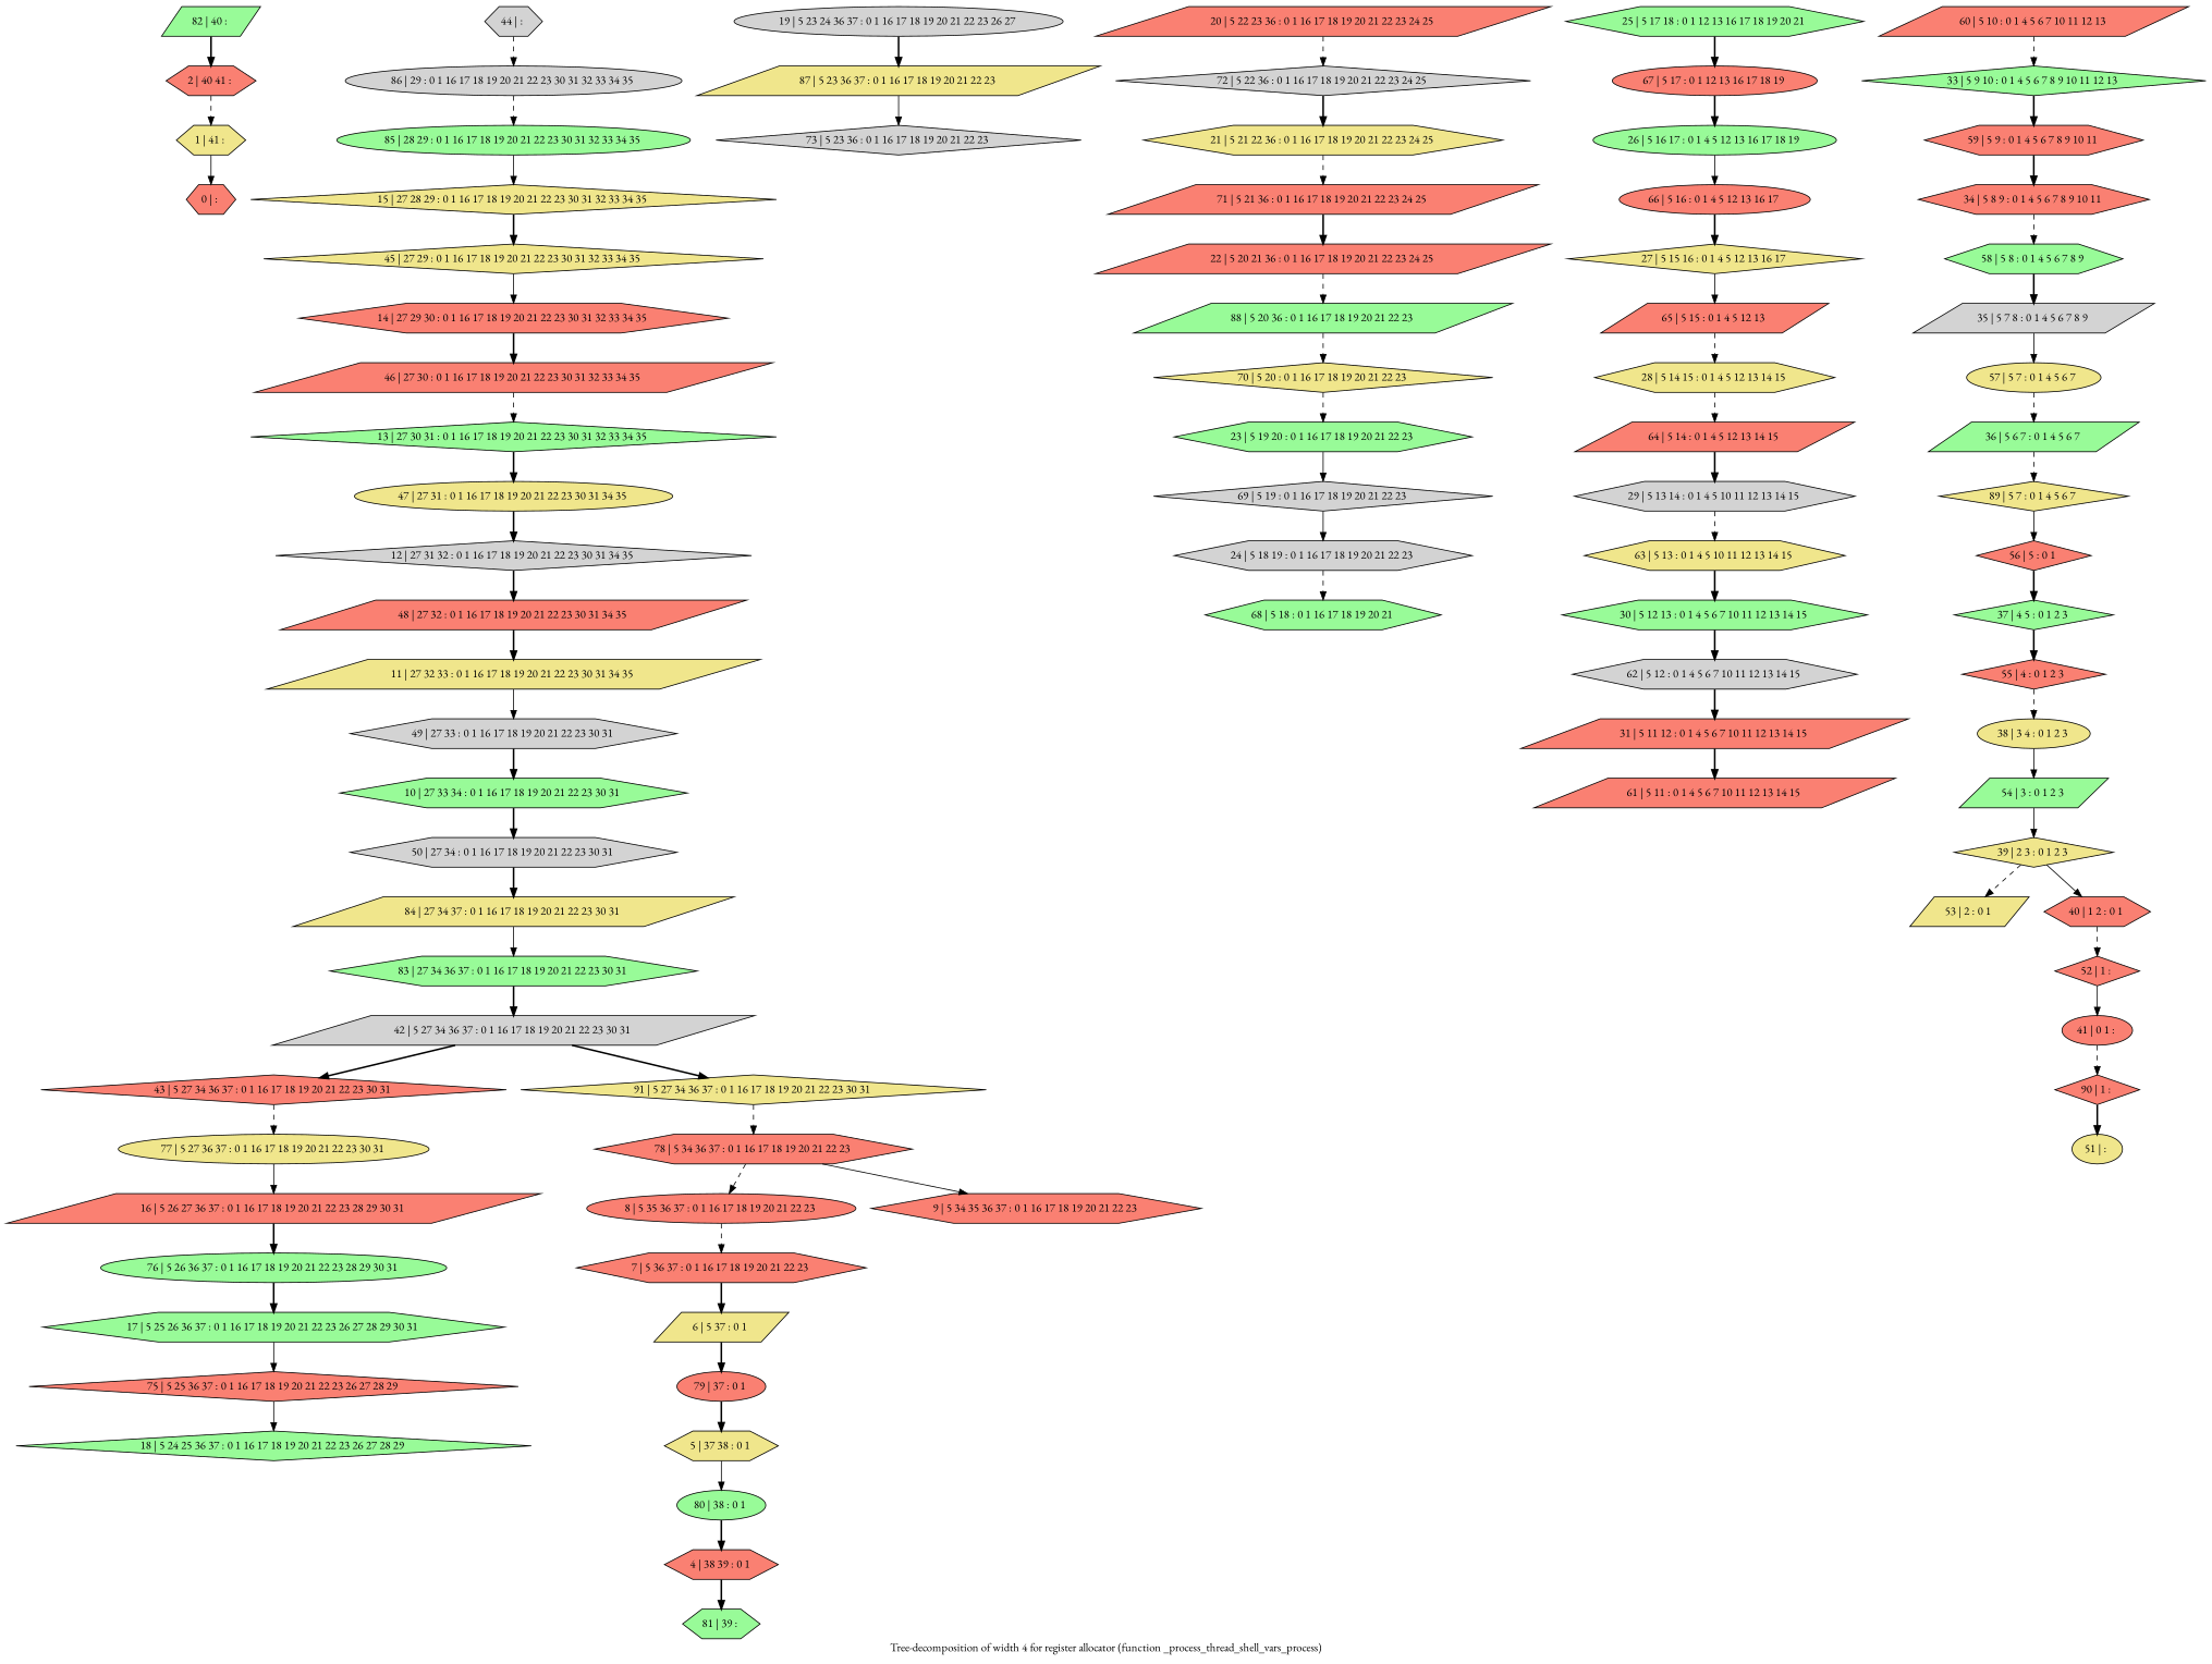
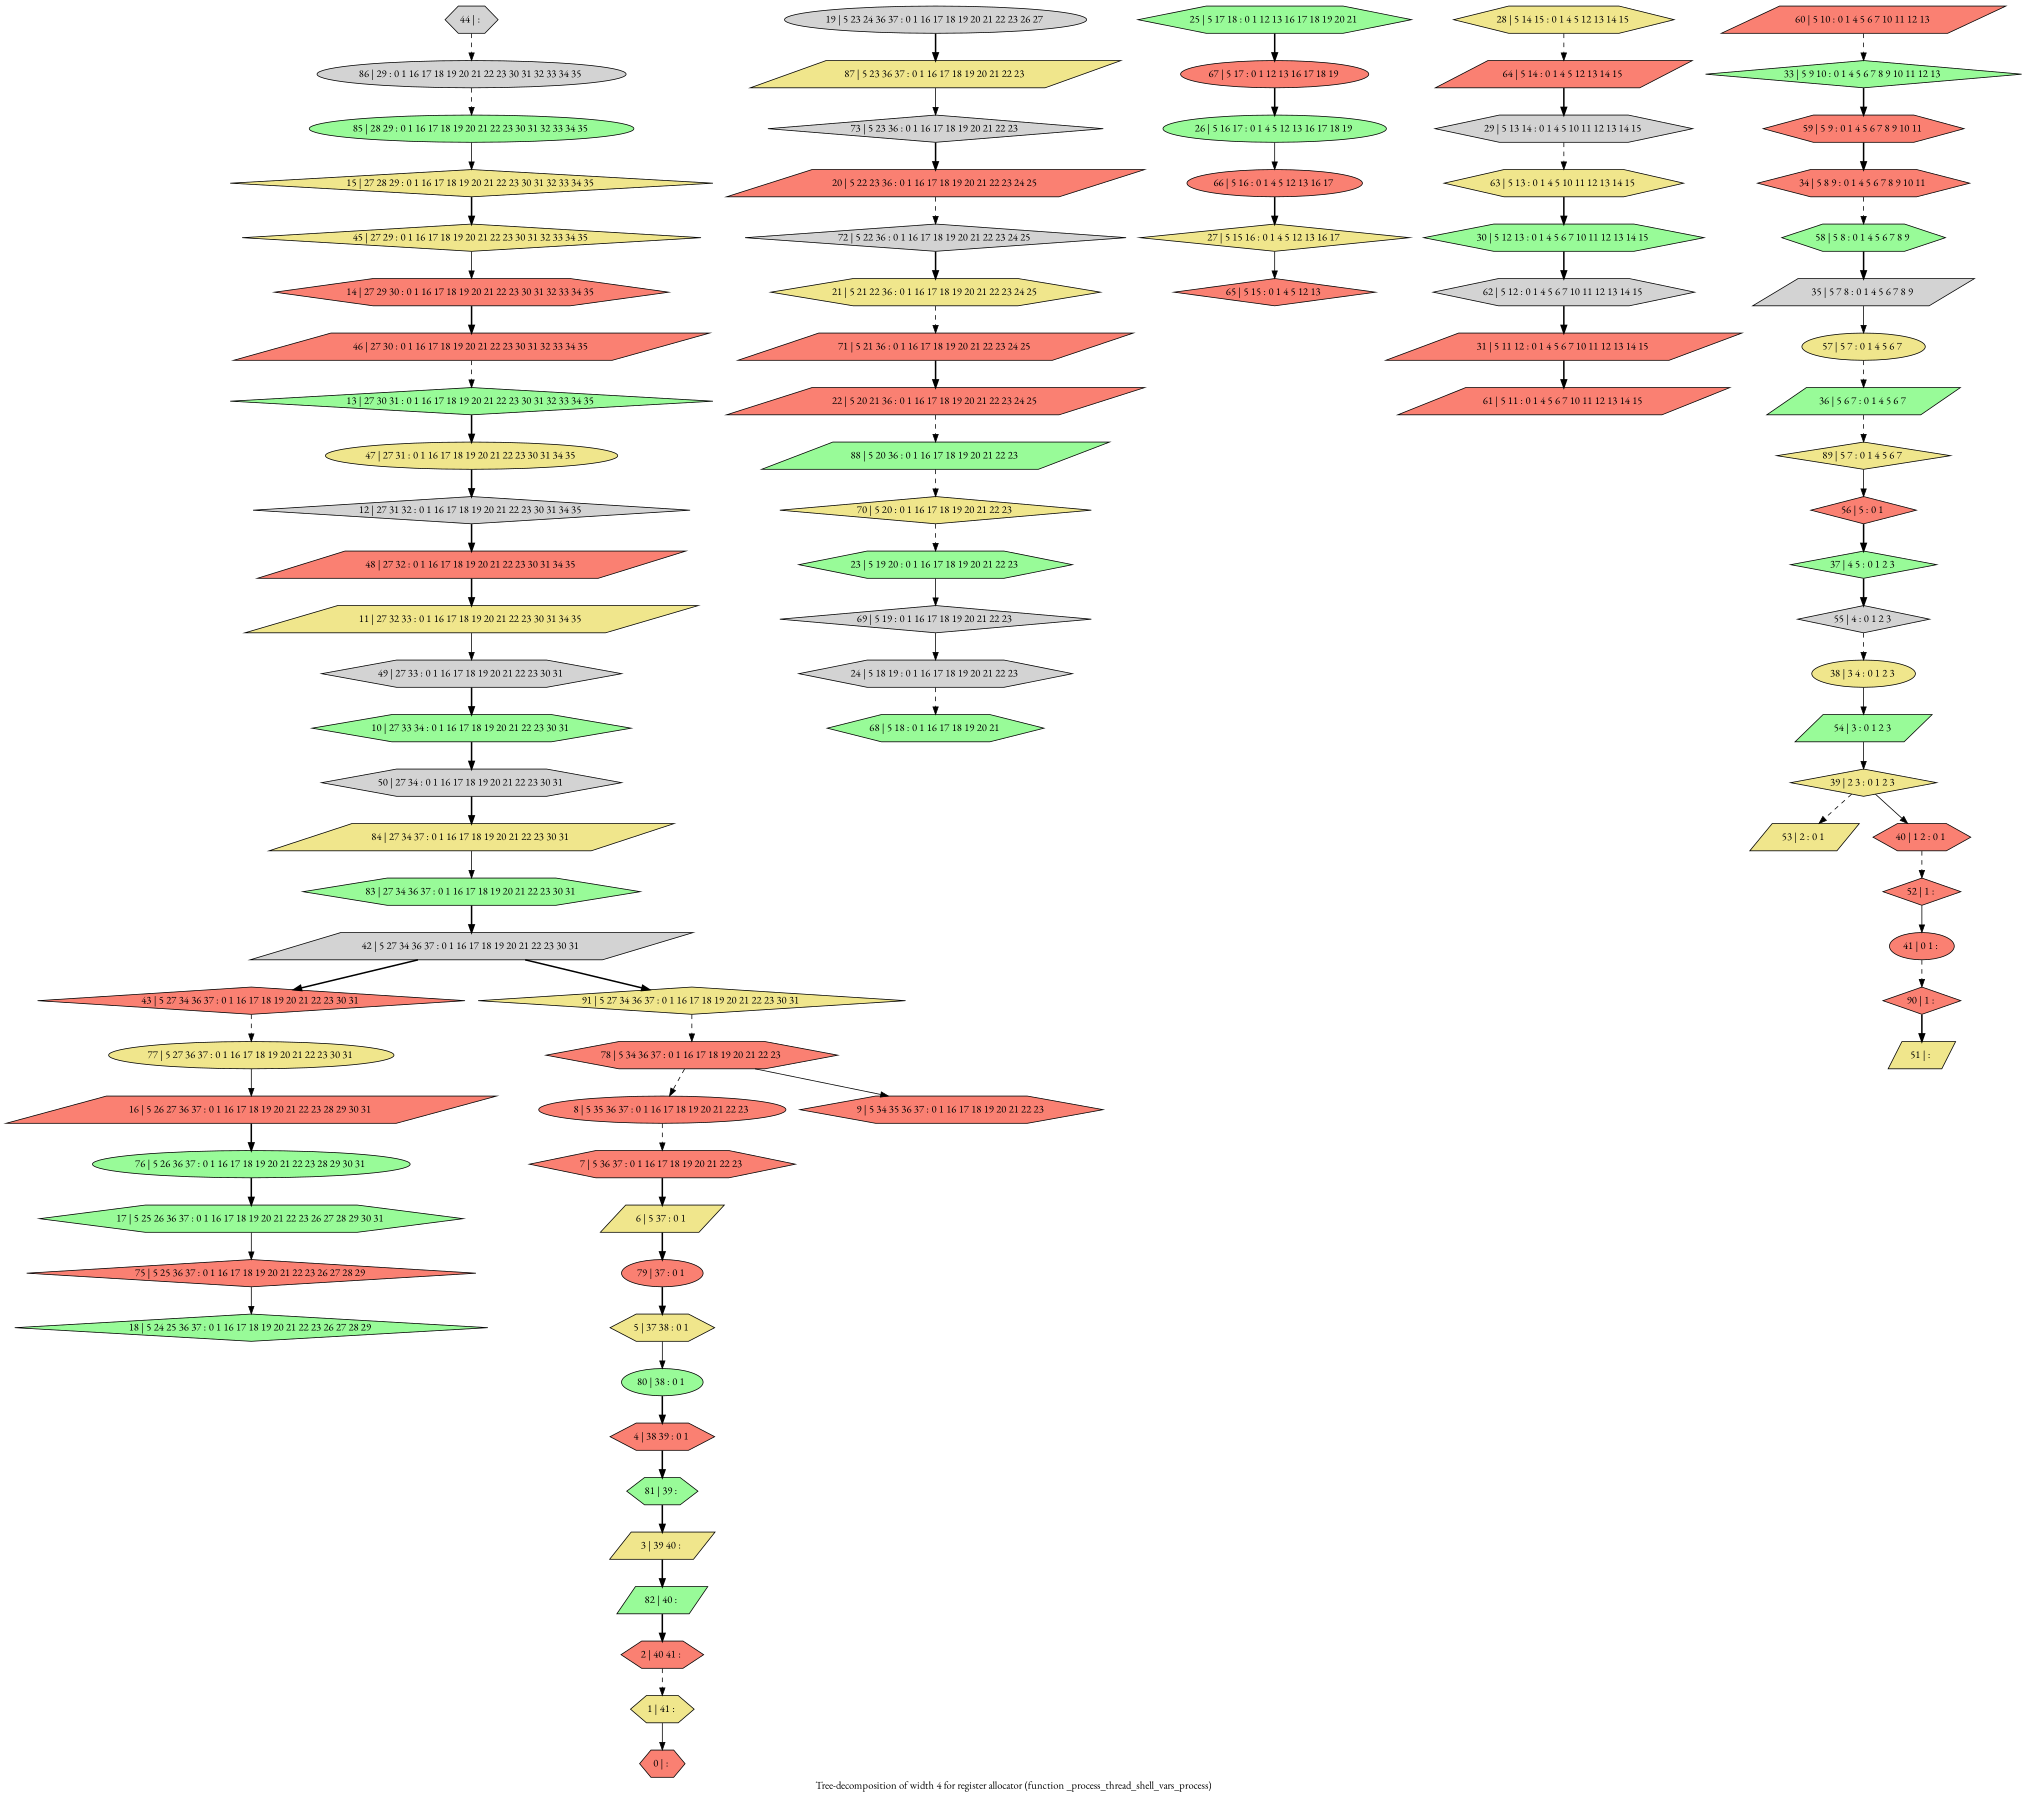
  digraph {
    fontname="EB Garamond"
    label="Tree-decomposition of width 4 for register allocator (function _process_thread_shell_vars_process)"
    node [fillcolor=salmon fontname="EB Garamond" shape=hexagon style=filled]
    edge [fontname="EB Garamond" style=bold]
    n1 [label="0 | : "]
    n2 [fillcolor=khaki label="1 | 41 : "]
    n3 [label="2 | 40 41 : "]
+   n4 [fillcolor=khaki label="3 | 39 40 : " shape=parallelogram]
    n5 [fillcolor=palegreen label="82 | 40 : " shape=parallelogram]
    n6 [label="4 | 38 39 : 0 1 "]
    n7 [fillcolor=palegreen label="81 | 39 : "]
    n8 [fillcolor=khaki label="5 | 37 38 : 0 1 "]
    n9 [fillcolor=palegreen label="80 | 38 : 0 1 " shape=ellipse]
    n10 [fillcolor=khaki label="6 | 5 37 : 0 1 " shape=parallelogram]
    n11 [label="79 | 37 : 0 1 " shape=ellipse]
    n12 [label="7 | 5 36 37 : 0 1 16 17 18 19 20 21 22 23 "]
    n13 [label="8 | 5 35 36 37 : 0 1 16 17 18 19 20 21 22 23 " shape=ellipse]
    n14 [label="9 | 5 34 35 36 37 : 0 1 16 17 18 19 20 21 22 23 "]
    n15 [fillcolor=palegreen label="10 | 27 33 34 : 0 1 16 17 18 19 20 21 22 23 30 31 "]
    n16 [fillcolor=lightgrey label="50 | 27 34 : 0 1 16 17 18 19 20 21 22 23 30 31 "]
    n17 [fillcolor=khaki label="84 | 27 34 37 : 0 1 16 17 18 19 20 21 22 23 30 31 " shape=parallelogram]
    n18 [fillcolor=khaki label="11 | 27 32 33 : 0 1 16 17 18 19 20 21 22 23 30 31 34 35 " shape=parallelogram]
    n19 [fillcolor=lightgrey label="49 | 27 33 : 0 1 16 17 18 19 20 21 22 23 30 31 "]
    n20 [fillcolor=lightgrey label="12 | 27 31 32 : 0 1 16 17 18 19 20 21 22 23 30 31 34 35 " shape=diamond]
    n21 [label="48 | 27 32 : 0 1 16 17 18 19 20 21 22 23 30 31 34 35 " shape=parallelogram]
    n22 [fillcolor=palegreen label="13 | 27 30 31 : 0 1 16 17 18 19 20 21 22 23 30 31 32 33 34 35 " shape=diamond]
    n23 [fillcolor=khaki label="47 | 27 31 : 0 1 16 17 18 19 20 21 22 23 30 31 34 35 " shape=ellipse]
    n24 [label="14 | 27 29 30 : 0 1 16 17 18 19 20 21 22 23 30 31 32 33 34 35 "]
    n25 [label="46 | 27 30 : 0 1 16 17 18 19 20 21 22 23 30 31 32 33 34 35 " shape=parallelogram]
    n26 [fillcolor=khaki label="15 | 27 28 29 : 0 1 16 17 18 19 20 21 22 23 30 31 32 33 34 35 " shape=diamond]
    n27 [fillcolor=khaki label="45 | 27 29 : 0 1 16 17 18 19 20 21 22 23 30 31 32 33 34 35 " shape=diamond]
    n28 [label="16 | 5 26 27 36 37 : 0 1 16 17 18 19 20 21 22 23 28 29 30 31 " shape=parallelogram]
    n29 [fillcolor=palegreen label="76 | 5 26 36 37 : 0 1 16 17 18 19 20 21 22 23 28 29 30 31 " shape=ellipse]
    n30 [fillcolor=palegreen label="17 | 5 25 26 36 37 : 0 1 16 17 18 19 20 21 22 23 26 27 28 29 30 31 "]
    n31 [label="75 | 5 25 36 37 : 0 1 16 17 18 19 20 21 22 23 26 27 28 29 " shape=diamond]
    n32 [fillcolor=palegreen label="18 | 5 24 25 36 37 : 0 1 16 17 18 19 20 21 22 23 26 27 28 29 " shape=diamond]
    n33 [fillcolor=lightgrey label="19 | 5 23 24 36 37 : 0 1 16 17 18 19 20 21 22 23 26 27 " shape=ellipse]
    n34 [fillcolor=khaki label="87 | 5 23 36 37 : 0 1 16 17 18 19 20 21 22 23 " shape=parallelogram]
    n35 [fillcolor=lightgrey label="73 | 5 23 36 : 0 1 16 17 18 19 20 21 22 23 " shape=diamond]
    n36 [label="20 | 5 22 23 36 : 0 1 16 17 18 19 20 21 22 23 24 25 " shape=parallelogram]
    n37 [fillcolor=lightgrey label="72 | 5 22 36 : 0 1 16 17 18 19 20 21 22 23 24 25 " shape=diamond]
    n38 [fillcolor=khaki label="21 | 5 21 22 36 : 0 1 16 17 18 19 20 21 22 23 24 25 "]
    n39 [label="71 | 5 21 36 : 0 1 16 17 18 19 20 21 22 23 24 25 " shape=parallelogram]
    n40 [label="22 | 5 20 21 36 : 0 1 16 17 18 19 20 21 22 23 24 25 " shape=parallelogram]
    n41 [fillcolor=palegreen label="88 | 5 20 36 : 0 1 16 17 18 19 20 21 22 23 " shape=parallelogram]
    n42 [fillcolor=khaki label="70 | 5 20 : 0 1 16 17 18 19 20 21 22 23 " shape=diamond]
    n43 [fillcolor=palegreen label="23 | 5 19 20 : 0 1 16 17 18 19 20 21 22 23 "]
    n44 [fillcolor=lightgrey label="69 | 5 19 : 0 1 16 17 18 19 20 21 22 23 " shape=diamond]
    n45 [fillcolor=lightgrey label="24 | 5 18 19 : 0 1 16 17 18 19 20 21 22 23 "]
    n46 [fillcolor=palegreen label="68 | 5 18 : 0 1 16 17 18 19 20 21 "]
    n47 [fillcolor=palegreen label="25 | 5 17 18 : 0 1 12 13 16 17 18 19 20 21 "]
    n48 [label="67 | 5 17 : 0 1 12 13 16 17 18 19 " shape=ellipse]
    n49 [fillcolor=palegreen label="26 | 5 16 17 : 0 1 4 5 12 13 16 17 18 19 " shape=ellipse]
    n50 [label="66 | 5 16 : 0 1 4 5 12 13 16 17 " shape=ellipse]
    n51 [fillcolor=khaki label="27 | 5 15 16 : 0 1 4 5 12 13 16 17 " shape=diamond]
-   n52 [label="65 | 5 15 : 0 1 4 5 12 13 " shape=parallelogram]
+   n52 [label="65 | 5 15 : 0 1 4 5 12 13 " shape=diamond]
    n53 [fillcolor=khaki label="28 | 5 14 15 : 0 1 4 5 12 13 14 15 "]
    n54 [label="64 | 5 14 : 0 1 4 5 12 13 14 15 " shape=parallelogram]
    n55 [fillcolor=lightgrey label="29 | 5 13 14 : 0 1 4 5 10 11 12 13 14 15 "]
    n56 [fillcolor=khaki label="63 | 5 13 : 0 1 4 5 10 11 12 13 14 15 "]
    n57 [fillcolor=palegreen label="30 | 5 12 13 : 0 1 4 5 6 7 10 11 12 13 14 15 "]
    n58 [fillcolor=lightgrey label="62 | 5 12 : 0 1 4 5 6 7 10 11 12 13 14 15 "]
    n59 [label="31 | 5 11 12 : 0 1 4 5 6 7 10 11 12 13 14 15 " shape=parallelogram]
    n60 [label="61 | 5 11 : 0 1 4 5 6 7 10 11 12 13 14 15 " shape=parallelogram]
    n61 [label="60 | 5 10 : 0 1 4 5 6 7 10 11 12 13 " shape=parallelogram]
    n62 [fillcolor=palegreen label="33 | 5 9 10 : 0 1 4 5 6 7 8 9 10 11 12 13 " shape=diamond]
    n63 [label="59 | 5 9 : 0 1 4 5 6 7 8 9 10 11 "]
    n64 [label="34 | 5 8 9 : 0 1 4 5 6 7 8 9 10 11 "]
    n65 [fillcolor=palegreen label="58 | 5 8 : 0 1 4 5 6 7 8 9 "]
    n66 [fillcolor=lightgrey label="35 | 5 7 8 : 0 1 4 5 6 7 8 9 " shape=parallelogram]
    n67 [fillcolor=khaki label="57 | 5 7 : 0 1 4 5 6 7 " shape=ellipse]
    n68 [fillcolor=palegreen label="36 | 5 6 7 : 0 1 4 5 6 7 " shape=parallelogram]
    n69 [fillcolor=khaki label="89 | 5 7 : 0 1 4 5 6 7 " shape=diamond]
    n70 [label="56 | 5 : 0 1 " shape=diamond]
    n71 [fillcolor=palegreen label="37 | 4 5 : 0 1 2 3 " shape=diamond]
-   n72 [label="55 | 4 : 0 1 2 3 " shape=diamond]
+   n72 [fillcolor=lightgrey label="55 | 4 : 0 1 2 3 " shape=diamond]
    n73 [fillcolor=khaki label="38 | 3 4 : 0 1 2 3 " shape=ellipse]
    n74 [fillcolor=palegreen label="54 | 3 : 0 1 2 3 " shape=parallelogram]
    n75 [fillcolor=khaki label="39 | 2 3 : 0 1 2 3 " shape=diamond]
    n76 [fillcolor=khaki label="53 | 2 : 0 1 " shape=parallelogram]
    n77 [label="40 | 1 2 : 0 1 "]
    n78 [label="52 | 1 : " shape=diamond]
    n79 [label="41 | 0 1 : " shape=ellipse]
    n80 [label="90 | 1 : " shape=diamond]
-   n81 [fillcolor=khaki label="51 | : " shape=ellipse]
+   n81 [fillcolor=khaki label="51 | : " shape=parallelogram]
    n82 [fillcolor=lightgrey label="42 | 5 27 34 36 37 : 0 1 16 17 18 19 20 21 22 23 30 31 " shape=parallelogram]
    n83 [label="43 | 5 27 34 36 37 : 0 1 16 17 18 19 20 21 22 23 30 31 " shape=diamond]
    n84 [fillcolor=khaki label="91 | 5 27 34 36 37 : 0 1 16 17 18 19 20 21 22 23 30 31 " shape=diamond]
    n85 [fillcolor=khaki label="77 | 5 27 36 37 : 0 1 16 17 18 19 20 21 22 23 30 31 " shape=ellipse]
    n86 [label="78 | 5 34 36 37 : 0 1 16 17 18 19 20 21 22 23 "]
    n87 [fillcolor=lightgrey label="44 | : "]
    n88 [fillcolor=lightgrey label="86 | 29 : 0 1 16 17 18 19 20 21 22 23 30 31 32 33 34 35 " shape=ellipse]
    n89 [fillcolor=palegreen label="85 | 28 29 : 0 1 16 17 18 19 20 21 22 23 30 31 32 33 34 35 " shape=ellipse]
    n90 [fillcolor=palegreen label="83 | 27 34 36 37 : 0 1 16 17 18 19 20 21 22 23 30 31 "]
    n2 -> n1 [style=solid]
    n3 -> n2 [style=dashed]
+   n4 -> n5
    n5 -> n3
    n6 -> n7
+   n7 -> n4
    n8 -> n9 [style=solid]
    n9 -> n6
    n10 -> n11
    n11 -> n8
    n12 -> n10
    n13 -> n12 [style=dashed]
    n15 -> n16
    n16 -> n17
    n17 -> n90 [style=solid]
    n18 -> n19 [style=solid]
    n19 -> n15
    n20 -> n21
    n21 -> n18
    n22 -> n23
    n23 -> n20
    n24 -> n25
    n25 -> n22 [style=dashed]
    n26 -> n27
    n27 -> n24 [style=solid]
    n28 -> n29
    n29 -> n30
    n30 -> n31 [style=solid]
    n31 -> n32 [style=solid]
    n33 -> n34
    n34 -> n35 [style=solid]
+   n35 -> n36
    n36 -> n37 [style=dashed]
    n37 -> n38
    n38 -> n39 [style=dashed]
    n39 -> n40
    n40 -> n41 [style=dashed]
    n41 -> n42 [style=dashed]
    n42 -> n43 [style=dashed]
    n43 -> n44 [style=solid]
    n44 -> n45 [style=solid]
    n45 -> n46 [style=dashed]
    n47 -> n48
    n48 -> n49
    n49 -> n50 [style=solid]
    n50 -> n51
    n51 -> n52 [style=solid]
-   n52 -> n53 [style=dashed]
    n53 -> n54 [style=dashed]
    n54 -> n55
    n55 -> n56 [style=dashed]
    n56 -> n57
    n57 -> n58
    n58 -> n59
    n59 -> n60
    n61 -> n62 [style=dashed]
    n62 -> n63
    n63 -> n64
    n64 -> n65 [style=dashed]
    n65 -> n66
    n66 -> n67 [style=solid]
    n67 -> n68 [style=dashed]
    n68 -> n69 [style=dashed]
    n69 -> n70 [style=solid]
    n70 -> n71
    n71 -> n72
    n72 -> n73 [style=dashed]
    n73 -> n74 [style=solid]
    n74 -> n75 [style=solid]
    n75 -> n76 [style=dashed]
    n75 -> n77 [style=solid]
    n77 -> n78 [style=dashed]
    n78 -> n79 [style=solid]
    n79 -> n80 [style=dashed]
    n80 -> n81
    n82 -> n83
    n82 -> n84
    n83 -> n85 [style=dashed]
    n84 -> n86 [style=dashed]
    n85 -> n28 [style=solid]
    n86 -> n13 [style=dashed]
    n86 -> n14 [style=solid]
    n87 -> n88 [style=dashed]
    n88 -> n89 [style=dashed]
    n89 -> n26 [style=solid]
    n90 -> n82
  }
